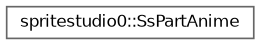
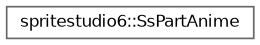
  digraph {
    rankdir=LR
-   n1 [color=grey40 fillcolor=white fontname=Helvetica fontsize=10 height=0.2 label="spritestudio0::SsPartAnime" shape=box style=filled width=0.4]
+   n1 [color=grey40 fillcolor=white fontname=Helvetica fontsize=10 height=0.2 label="spritestudio6::SsPartAnime" shape=box style=filled width=0.4]
  }
